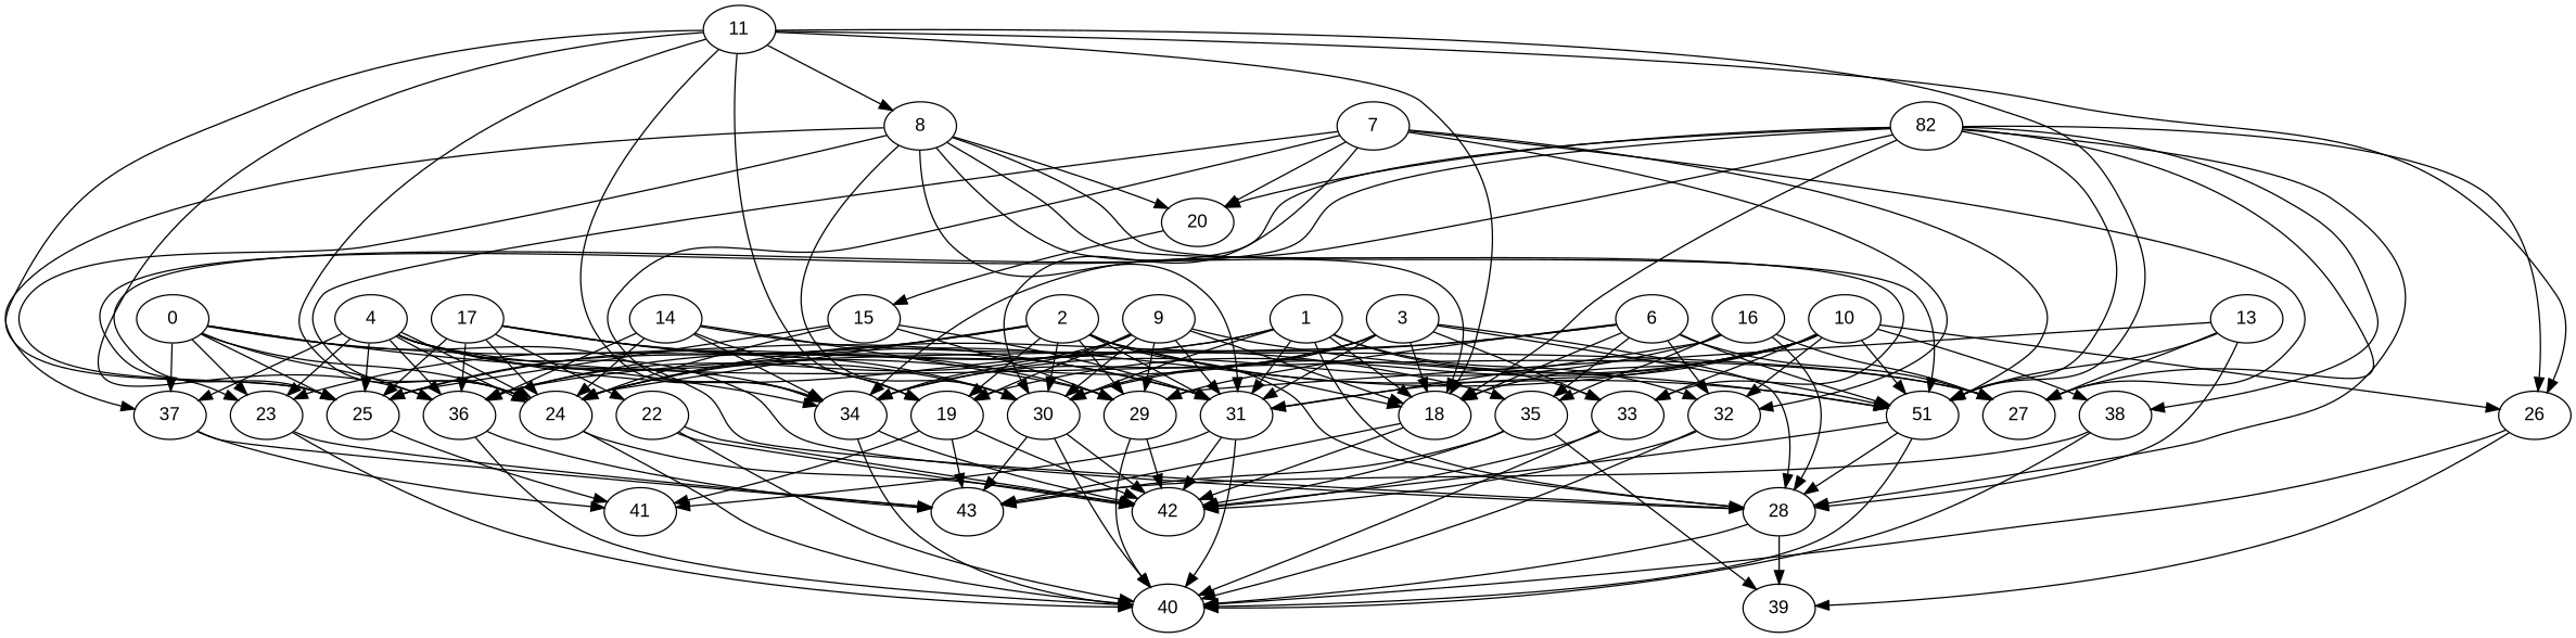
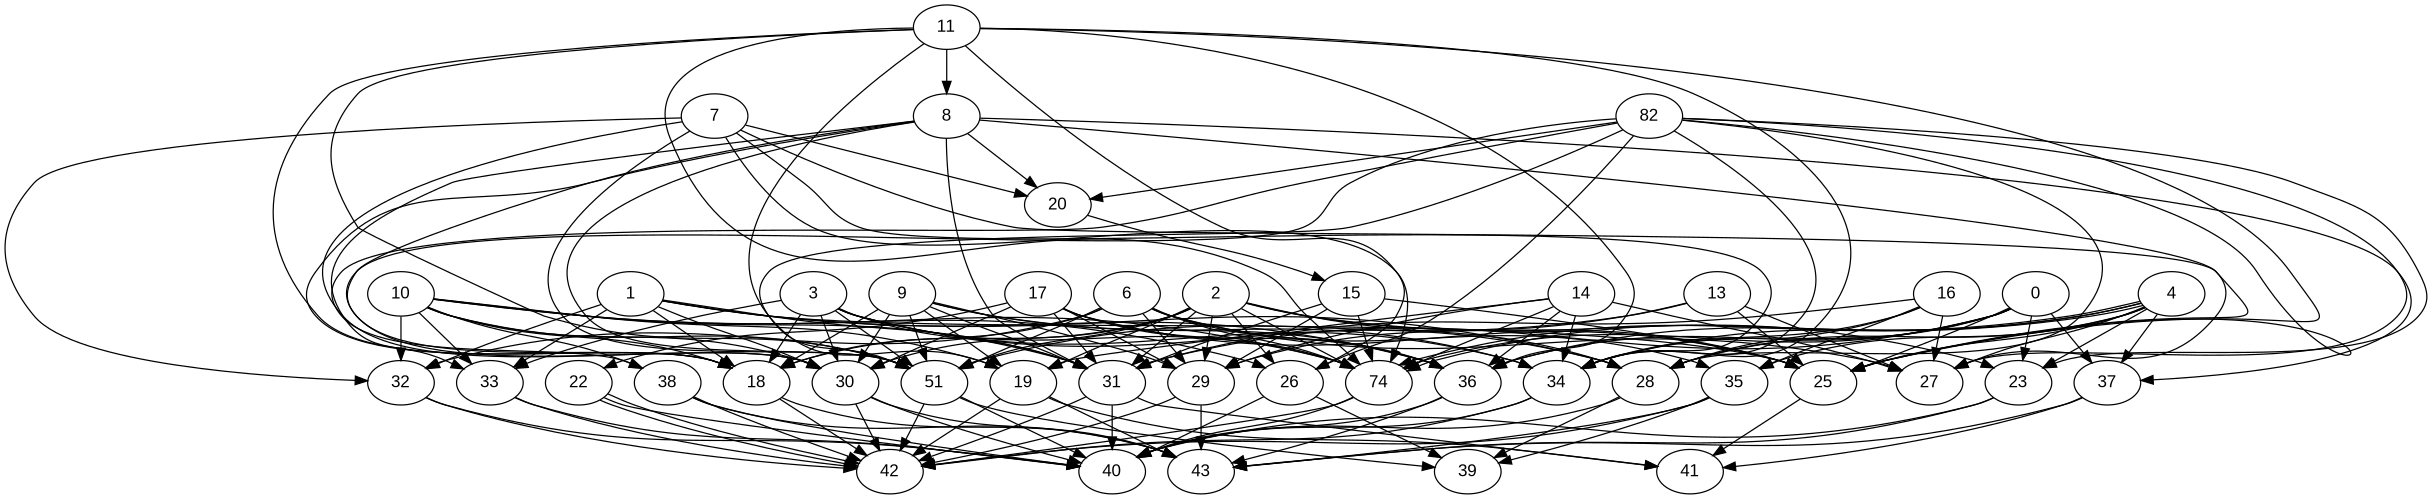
  digraph {
    fontname="Liberation Sans"
    node [alpha=0.08 fontname="Liberation Sans"]
    edge [fontname="Liberation Sans"]
    1 [alpha=0.17 expect_size=2263450943676451]
    18 [alpha=0.07 expect_size=5757943704749874]
    25 [alpha=0.12 expect_size=39677045547477584]
    28 [alpha=0.16 expect_size=79296012832601014272]
    30 [alpha=0.11 expect_size=410601946345373696000]
    31 [expect_size=959532148040305536]
    32 [alpha=0.10 expect_size=225045954715029864448]
    33 [alpha=0.15 expect_size=28491675624125080]
    36 [alpha=0.13 expect_size=18934736701010944]
    42 [alpha=0.10 expect_size=9479661153542995968]
    43 [alpha=0.10 expect_size=486058031180979109888]
    41 [alpha=0.18 expect_size=5721293683108045]
    26 [alpha=0.13 expect_size=862688380154893184]
    39 [expect_size=1686476840883233536]
    40 [alpha=0.10 expect_size=25343256821371260]
    2 [alpha=0.18 expect_size=942398598674555264]
    19 [alpha=0.16 expect_size=40398162518682864]
    n18 [alpha=0.07 expect_size=387089493326567571456 label=51]
    23 [alpha=0.03 expect_size=2186676928067403776]
-   24 [expect_size=1644977375907407872]
+   24 [expect_size=1644977375907407872 label=74]
    29 [alpha=0.05 expect_size=914785471128255070208]
    3 [alpha=0.17 expect_size=1221960177690696448]
    34 [alpha=0.14 expect_size=7280180603958480]
    4 [alpha=0.15 expect_size=745283972446358]
    27 [expect_size=10277013415477118]
    35 [alpha=0.14 expect_size=12358055797037616]
    37 [alpha=0.04 expect_size=1038746373672692096]
    n28 [alpha=0.03 expect_size=40785150897386776 label=0]
    6 [alpha=0.19 expect_size=6722367247139937]
    7 [alpha=0.03 expect_size=21951284576957684]
    20 [alpha=0.13 expect_size=177057958444293685248]
    15 [alpha=0.19 expect_size=650158524117704245248]
    8 [alpha=0.14 expect_size=2550414125491049]
    9 [alpha=0.19 expect_size=43463972732232794112]
    10 [alpha=0.07 expect_size=10490438438072352]
    38 [alpha=0.13 expect_size=215727504568060]
    11 [alpha=0.19 expect_size=1355844437720573149184]
    n38 [alpha=0.17 expect_size=2140587341308248457216 label=82]
    13 [alpha=0.15 expect_size=78846829540579213312]
    14 [alpha=0.18 expect_size=48430588177042352]
    16 [alpha=0.06 expect_size=1021371583922376]
    17 [alpha=0.05 expect_size=736028743099584872448]
    22 [alpha=0.04 expect_size=202389630868593376]
    1 -> 18
    1 -> 25
    1 -> 28
    1 -> 30
    1 -> 31
    1 -> 32
    1 -> 33
    1 -> 36
    18 -> 42
    18 -> 43
    25 -> 41
    28 -> 39
    28 -> 40
    30 -> 42
    30 -> 43
    30 -> 40
    31 -> 42
    31 -> 41
    31 -> 40
    32 -> 42
    32 -> 40
    33 -> 42
    33 -> 40
    36 -> 43
    36 -> 40
    26 -> 39
    26 -> 40
    2 -> 18
    2 -> 25
    2 -> 28
    2 -> 30
    2 -> 31
+   2 -> 26
    2 -> 19
    2 -> n18
    2 -> 23
    2 -> 24
    2 -> 29
    19 -> 42
    19 -> 43
    19 -> 41
    n18 -> 42
-   n18 -> 28
+   n18 -> 39
    n18 -> 40
    23 -> 43
    23 -> 40
    24 -> 42
    24 -> 40
    29 -> 42
-   29 -> 40
+   29 -> 43
    3 -> 18
    3 -> 28
    3 -> 30
    3 -> 31
    3 -> 33
    3 -> n18
    3 -> 24
    3 -> 34
    34 -> 42
    34 -> 40
    4 -> 25
    4 -> 28
-   4 -> 30
    4 -> 36
    4 -> 23
    4 -> 24
    4 -> 24
    4 -> 34
    4 -> 27
    4 -> 35
    4 -> 37
    35 -> 42
    35 -> 43
    35 -> 39
    37 -> 43
    37 -> 41
    n28 -> 25
    n28 -> 28
    n28 -> 31
    n28 -> 36
    n28 -> 23
    n28 -> 24
    n28 -> 34
    n28 -> 37
    6 -> 18
    6 -> 32
    6 -> 36
    6 -> n18
    6 -> 24
    6 -> 29
    6 -> 27
    6 -> 35
    7 -> 30
    7 -> 32
    7 -> n18
    7 -> 24
    7 -> 34
    7 -> 27
    7 -> 20
    20 -> 15
    15 -> 25
    15 -> 31
    15 -> 24
    15 -> 29
    8 -> 18
    8 -> 25
    8 -> 30
    8 -> 31
    8 -> 33
    8 -> n18
    8 -> 37
    8 -> 20
    9 -> 18
    9 -> 30
    9 -> 31
    9 -> 36
    9 -> 19
    9 -> n18
    9 -> 29
    9 -> 34
    10 -> 18
    10 -> 30
    10 -> 31
    10 -> 32
    10 -> 33
    10 -> 26
    10 -> 19
    10 -> n18
    10 -> 24
    10 -> 38
+   38 -> 42
    38 -> 43
    38 -> 40
    11 -> 18
    11 -> 25
    11 -> 36
    11 -> 26
    11 -> 19
    11 -> n18
    11 -> 24
    11 -> 34
    11 -> 8
    n38 -> 18
    n38 -> 25
    n38 -> 28
    n38 -> 26
    n38 -> n18
    n38 -> 23
    n38 -> 34
    n38 -> 27
    n38 -> 20
    n38 -> 38
-   13 -> 28
+   13 -> 25
    13 -> n18
    13 -> 29
    13 -> 27
    14 -> 36
    14 -> 19
    14 -> 24
    14 -> 29
    14 -> 34
    14 -> 27
    16 -> 28
    16 -> 31
    16 -> 34
    16 -> 27
    16 -> 35
    17 -> 25
    17 -> 30
    17 -> 31
    17 -> 36
    17 -> 24
    17 -> 29
    17 -> 22
    22 -> 42
    22 -> 42
    22 -> 40
  }
